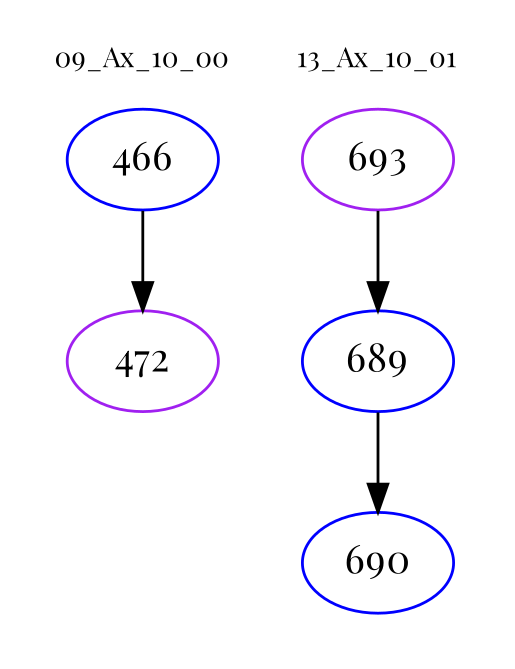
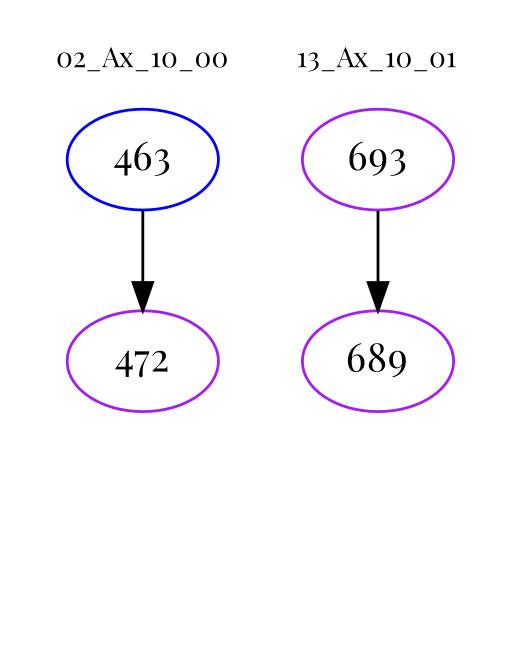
  digraph {
    fontname="Playfair Display"
    node [color=blue fontname="Playfair Display"]
    edge [color=black fontname="Playfair Display"]
-   n1 [label=466]
+   n1 [label=463]
    n2 [color=purple label=472]
    n3 [color=purple label=693]
-   n4 [label=689]
-   n5 [label=690]
+   n4 [color=purple label=689]
    subgraph cluster_1 {
      color=white
      fontsize=10
-     label="09_Ax_10_00"
+     label="02_Ax_10_00"
      n1
      n2
    }
    subgraph cluster_2 {
      color=white
      fontsize=10
      label="13_Ax_10_01"
      n3
      n4
-     n5
    }
    n1 -> n2
    n3 -> n4
-   n4 -> n5
  }
